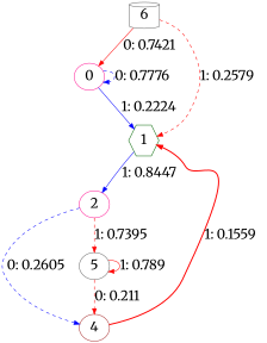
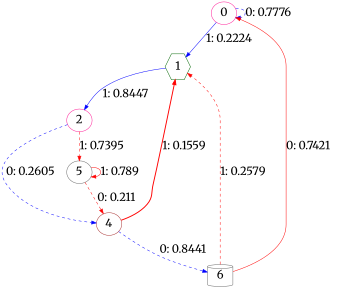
  digraph {
    fontname=Merriweather
    node [color=deeppink fontname=Merriweather fontsize=24 shape=ellipse]
    edge [color=red fontname=Merriweather fontsize=24 style=dashed]
    0
    1 [color=darkgreen shape=hexagon]
    2
    4 [color=brown]
    5 [color=gray40]
    6 [color=gray40 shape=cylinder]
    0 -> 0 [color=blue label="0: 0.7776   "]
    0 -> 1 [color=blue label="1: 0.2224   " style=solid]
    1 -> 2 [color=blue label="1: 0.8447   " style=solid]
    2 -> 4 [color=blue label="0: 0.2605   "]
    2 -> 5 [label="1: 0.7395   "]
    4 -> 1 [label="1: 0.1559   " style=bold]
+   4 -> 6 [color=blue label="0: 0.8441   "]
    5 -> 4 [label="0: 0.211    "]
    5 -> 5 [label="1: 0.789    " style=solid]
    6 -> 0 [label="0: 0.7421   " style=solid]
    6 -> 1 [label="1: 0.2579   "]
  }
